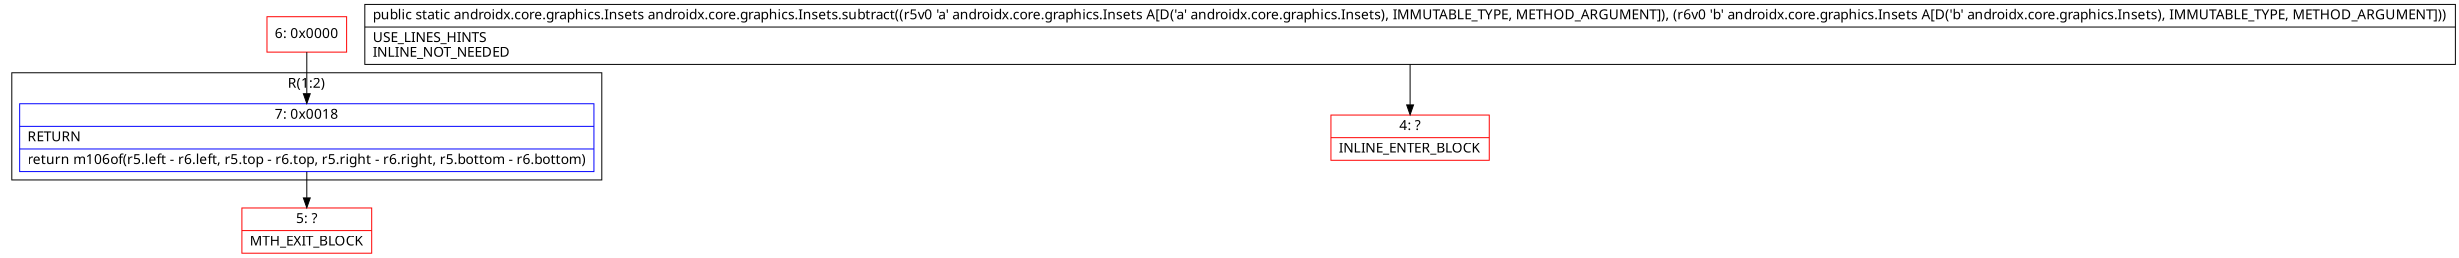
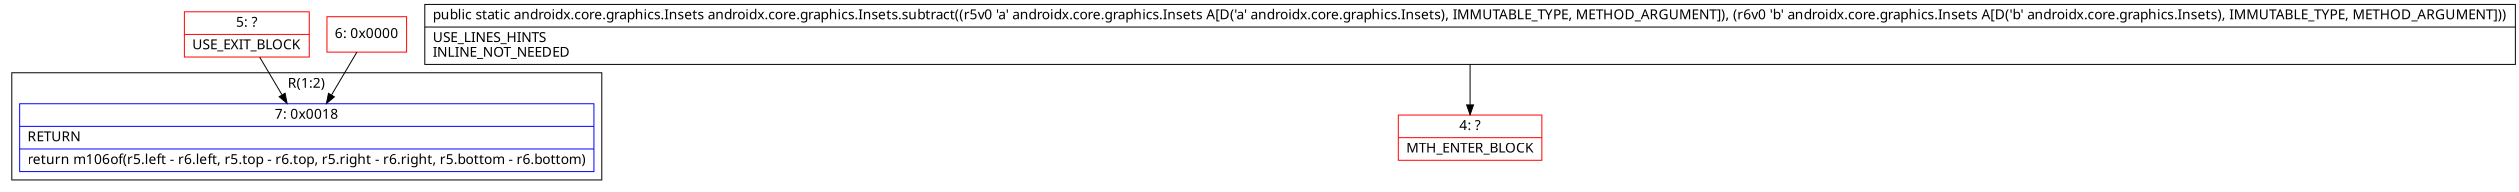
  digraph {
    fontname="Noto Sans"
    node [color=red fontname="Noto Sans" shape=record]
    edge [fontname="Noto Sans"]
    n1 [color=blue label="{7\:\ 0x0018|RETURN\l|return m106of(r5.left \- r6.left, r5.top \- r6.top, r5.right \- r6.right, r5.bottom \- r6.bottom)\l}"]
-   n2 [label="{5\:\ ?|MTH_EXIT_BLOCK\l}"]
-   n3 [label="{4\:\ ?|INLINE_ENTER_BLOCK\l}"]
+   n2 [label="{5\:\ ?|USE_EXIT_BLOCK\l}"]
+   n3 [label="{4\:\ ?|MTH_ENTER_BLOCK\l}"]
    n4 [label="{6\:\ 0x0000}"]
    n5 [label="{public static androidx.core.graphics.Insets androidx.core.graphics.Insets.subtract((r5v0 'a' androidx.core.graphics.Insets A[D('a' androidx.core.graphics.Insets), IMMUTABLE_TYPE, METHOD_ARGUMENT]), (r6v0 'b' androidx.core.graphics.Insets A[D('b' androidx.core.graphics.Insets), IMMUTABLE_TYPE, METHOD_ARGUMENT]))  | USE_LINES_HINTS\lINLINE_NOT_NEEDED\l}" color=""]
    subgraph cluster_1 {
      label="R(1:2)"
      n1
    }
-   n1 -> n2
+   n2 -> n1
    n4 -> n1
    n5 -> n3
  }
